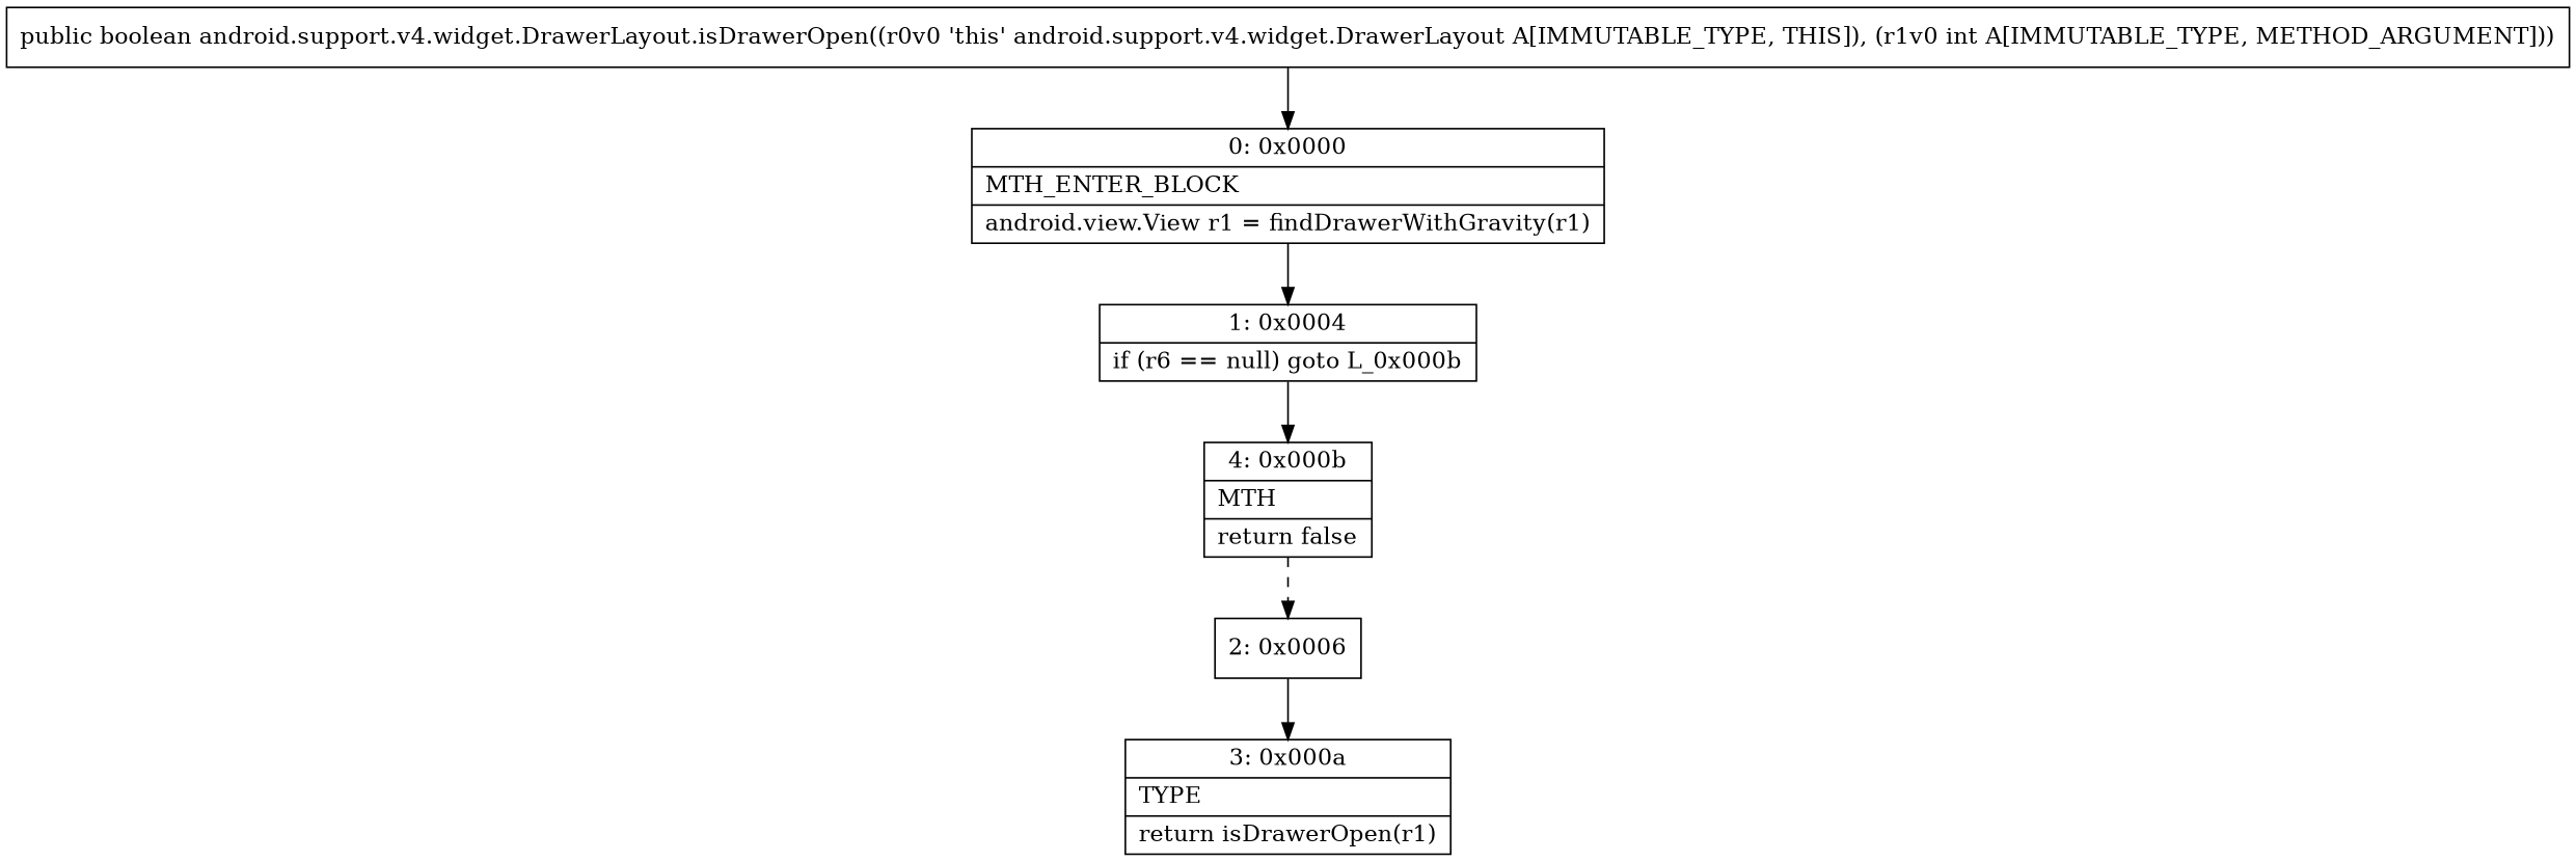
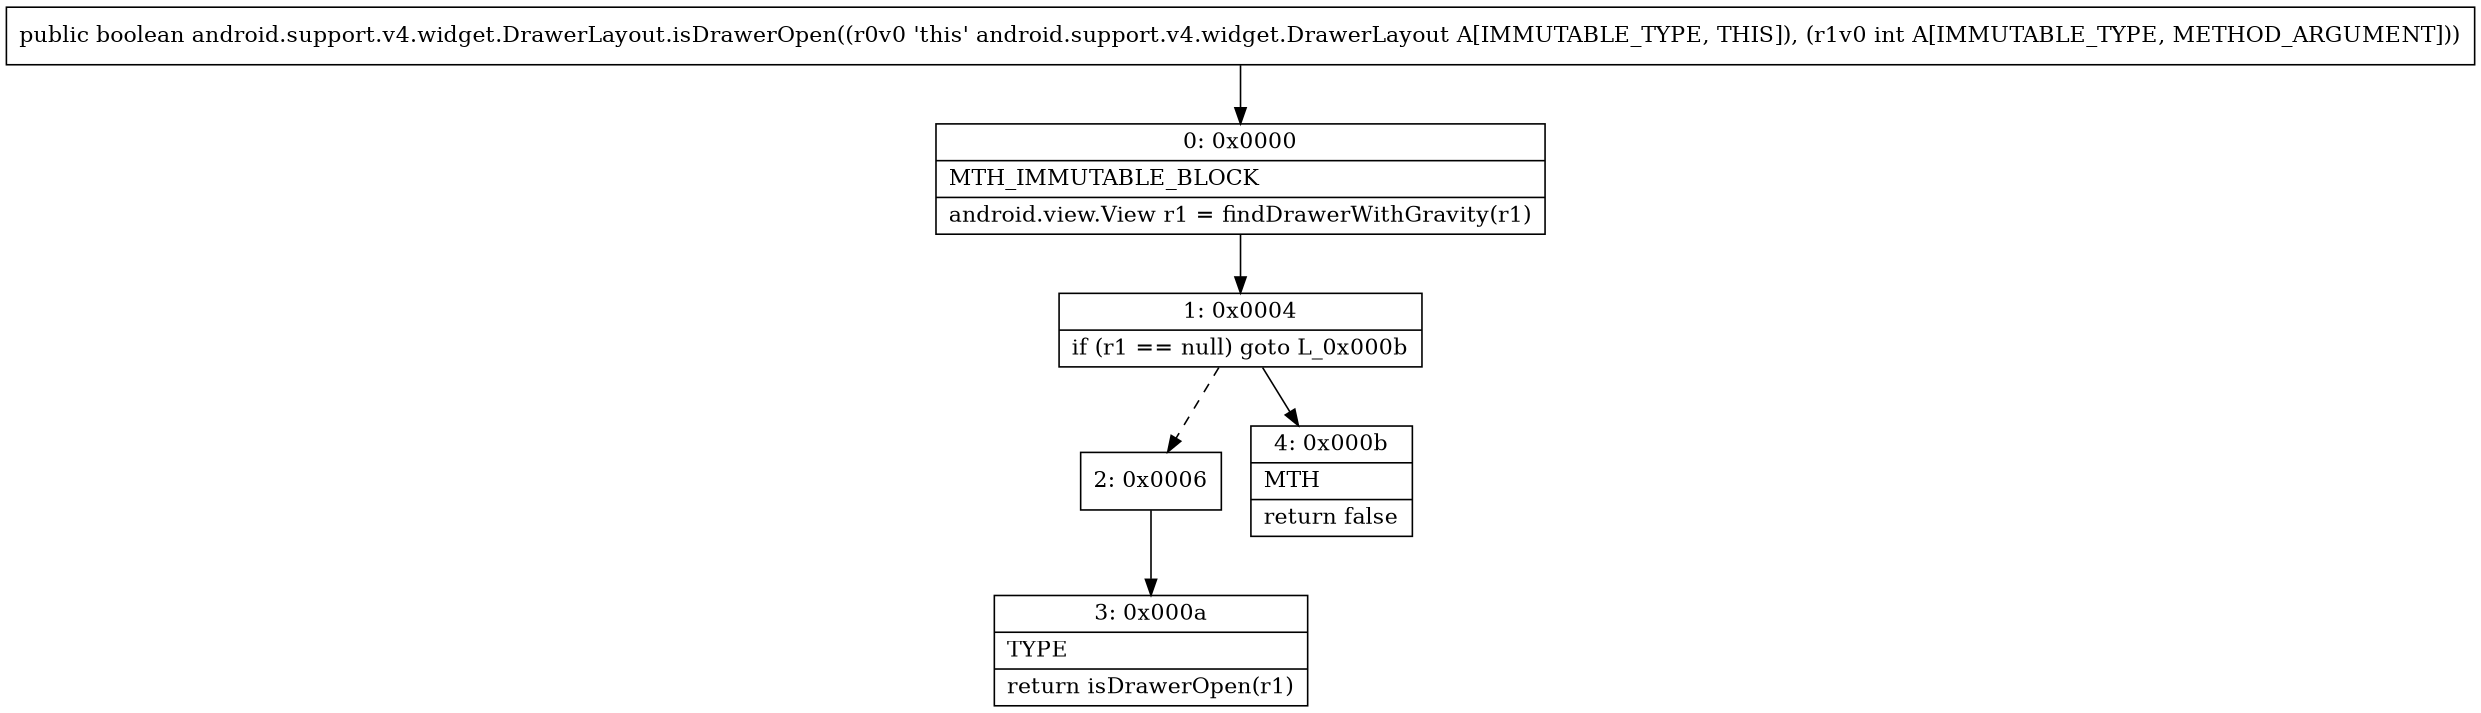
  digraph {
    node [shape=record]
-   n1 [label="{0\:\ 0x0000|MTH_ENTER_BLOCK\l|android.view.View r1 = findDrawerWithGravity(r1)\l}"]
-   n2 [label="{1\:\ 0x0004|if (r6 == null) goto L_0x000b\l}"]
+   n1 [label="{0\:\ 0x0000|MTH_IMMUTABLE_BLOCK\l|android.view.View r1 = findDrawerWithGravity(r1)\l}"]
+   n2 [label="{1\:\ 0x0004|if (r1 == null) goto L_0x000b\l}"]
    n3 [label="{2\:\ 0x0006}"]
    n4 [label="{4\:\ 0x000b|MTH\l|return false\l}"]
    n5 [label="{3\:\ 0x000a|TYPE\l|return isDrawerOpen(r1)\l}"]
    n6 [label="{public boolean android.support.v4.widget.DrawerLayout.isDrawerOpen((r0v0 'this' android.support.v4.widget.DrawerLayout A[IMMUTABLE_TYPE, THIS]), (r1v0 int A[IMMUTABLE_TYPE, METHOD_ARGUMENT])) }"]
    n1 -> n2
-   n4 -> n3 [style=dashed]
+   n2 -> n3 [style=dashed]
    n2 -> n4
    n3 -> n5
    n6 -> n1
  }
